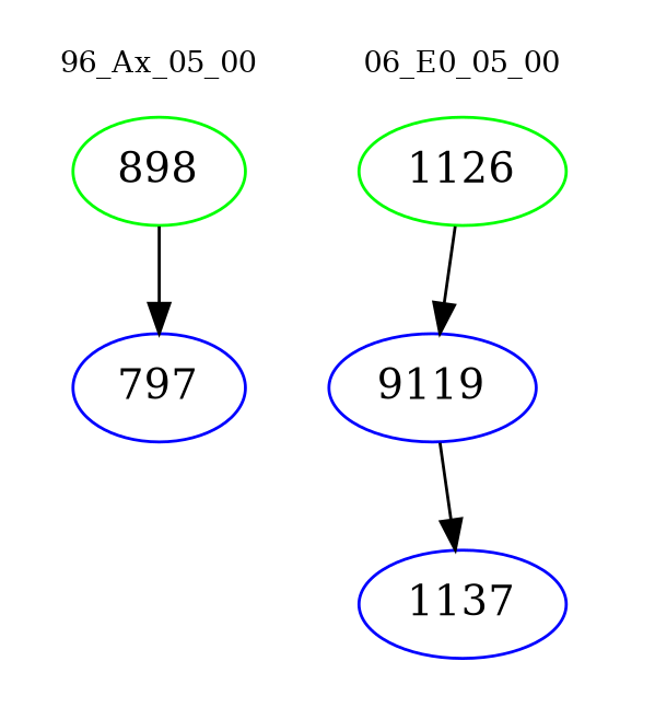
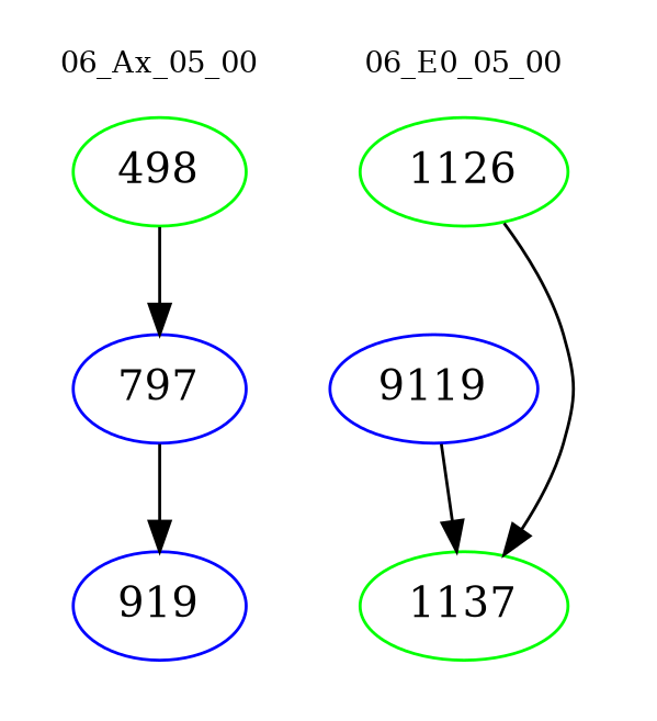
  digraph {
    node [color=blue]
    edge [color=black]
-   n1 [color=green label=898]
+   n1 [color=green label=498]
    n2 [label=797]
+   n3 [label=919]
    n4 [color=green label=1126]
    n5 [label=9119]
-   n6 [label=1137]
+   n6 [color=green label=1137]
    subgraph cluster_1 {
      color=white
      fontsize=10
-     label="96_Ax_05_00"
+     label="06_Ax_05_00"
      n1
      n2
+     n3
    }
    subgraph cluster_2 {
      color=white
      fontsize=10
      label="06_E0_05_00"
      n4
      n5
      n6
    }
    n1 -> n2
-   n4 -> n5
+   n2 -> n3
+   n4 -> n6
    n5 -> n6
  }
